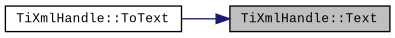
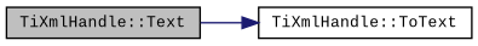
  digraph {
    rankdir=LR
    fontname="Liberation Mono"
    node [color=black fontname="Liberation Mono" fontsize=10 shape=record style=filled]
    n1 [fillcolor=grey75 fontcolor=black height=0.2 label="TiXmlHandle::Text" width=0.4]
    n2 [fillcolor=white height=0.2 label="TiXmlHandle::ToText" width=0.4]
-   n2 -> n1 [color=midnightblue fontname="Liberation Mono" fontsize=10 labelfontname=Helvetica labelfontsize=10 style=solid]
+   n1 -> n2 [color=midnightblue fontname="Liberation Mono" fontsize=10 labelfontname=Helvetica labelfontsize=10 style=solid]
  }
